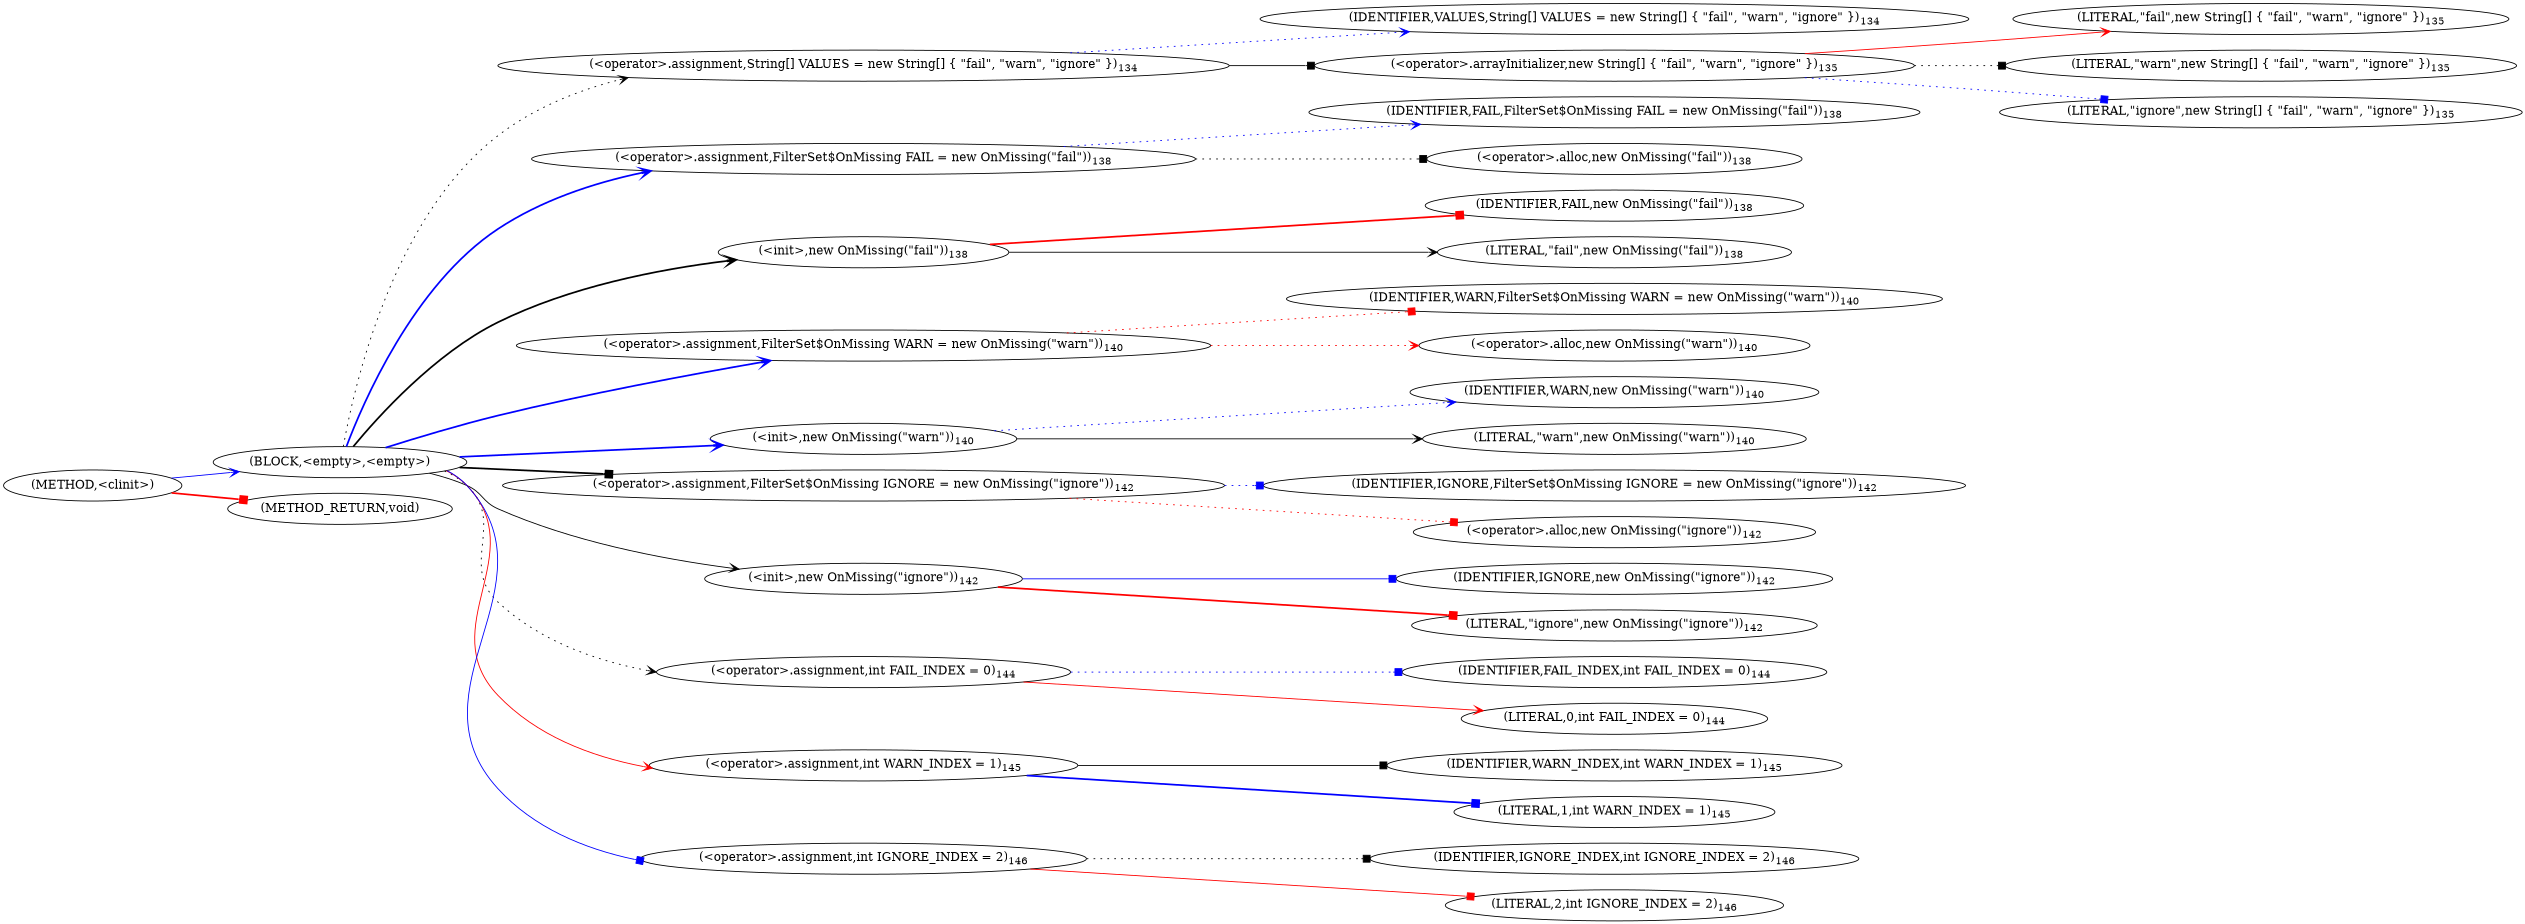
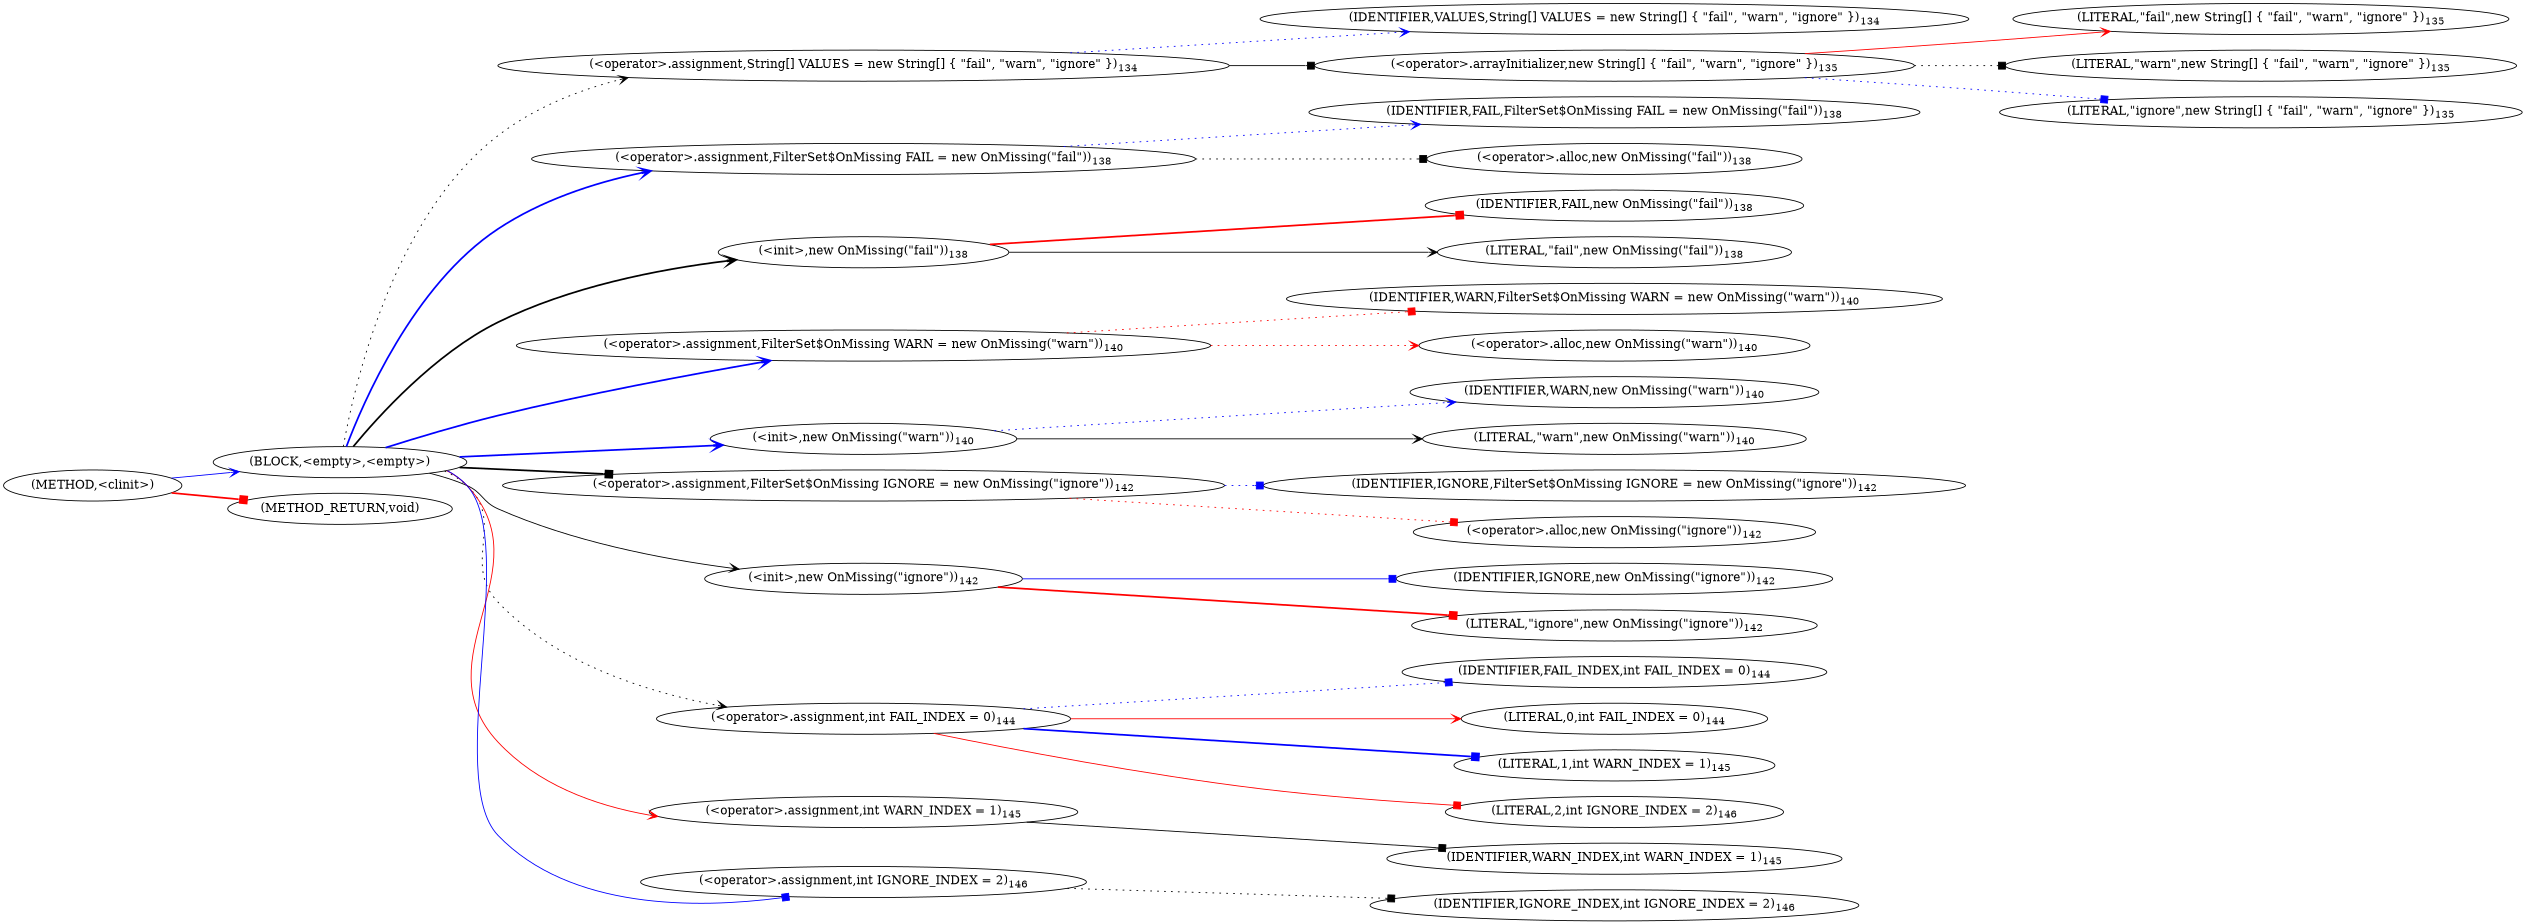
  digraph {
    rankdir=LR
    edge [arrowhead=box color=blue style=dotted]
    n1 [label=<(METHOD,&lt;clinit&gt;)>]
    n2 [label=<(BLOCK,&lt;empty&gt;,&lt;empty&gt;)>]
    n3 [label=<(METHOD_RETURN,void)>]
    n4 [label=<(&lt;operator&gt;.assignment,String[] VALUES = new String[] { &quot;fail&quot;, &quot;warn&quot;, &quot;ignore&quot; })<SUB>134</SUB>>]
    n5 [label=<(&lt;operator&gt;.assignment,FilterSet$OnMissing FAIL = new OnMissing(&quot;fail&quot;))<SUB>138</SUB>>]
    n6 [label=<(&lt;init&gt;,new OnMissing(&quot;fail&quot;))<SUB>138</SUB>>]
    n7 [label=<(&lt;operator&gt;.assignment,FilterSet$OnMissing WARN = new OnMissing(&quot;warn&quot;))<SUB>140</SUB>>]
    n8 [label=<(&lt;init&gt;,new OnMissing(&quot;warn&quot;))<SUB>140</SUB>>]
    n9 [label=<(&lt;operator&gt;.assignment,FilterSet$OnMissing IGNORE = new OnMissing(&quot;ignore&quot;))<SUB>142</SUB>>]
    n10 [label=<(&lt;init&gt;,new OnMissing(&quot;ignore&quot;))<SUB>142</SUB>>]
    n11 [label=<(&lt;operator&gt;.assignment,int FAIL_INDEX = 0)<SUB>144</SUB>>]
    n12 [label=<(&lt;operator&gt;.assignment,int WARN_INDEX = 1)<SUB>145</SUB>>]
    n13 [label=<(&lt;operator&gt;.assignment,int IGNORE_INDEX = 2)<SUB>146</SUB>>]
    n14 [label=<(IDENTIFIER,VALUES,String[] VALUES = new String[] { &quot;fail&quot;, &quot;warn&quot;, &quot;ignore&quot; })<SUB>134</SUB>>]
    n15 [label=<(&lt;operator&gt;.arrayInitializer,new String[] { &quot;fail&quot;, &quot;warn&quot;, &quot;ignore&quot; })<SUB>135</SUB>>]
    n16 [label=<(IDENTIFIER,FAIL,FilterSet$OnMissing FAIL = new OnMissing(&quot;fail&quot;))<SUB>138</SUB>>]
    n17 [label=<(&lt;operator&gt;.alloc,new OnMissing(&quot;fail&quot;))<SUB>138</SUB>>]
    n18 [label=<(IDENTIFIER,FAIL,new OnMissing(&quot;fail&quot;))<SUB>138</SUB>>]
    n19 [label=<(LITERAL,&quot;fail&quot;,new OnMissing(&quot;fail&quot;))<SUB>138</SUB>>]
    n20 [label=<(IDENTIFIER,WARN,FilterSet$OnMissing WARN = new OnMissing(&quot;warn&quot;))<SUB>140</SUB>>]
    n21 [label=<(&lt;operator&gt;.alloc,new OnMissing(&quot;warn&quot;))<SUB>140</SUB>>]
    n22 [label=<(IDENTIFIER,WARN,new OnMissing(&quot;warn&quot;))<SUB>140</SUB>>]
    n23 [label=<(LITERAL,&quot;warn&quot;,new OnMissing(&quot;warn&quot;))<SUB>140</SUB>>]
    n24 [label=<(IDENTIFIER,IGNORE,FilterSet$OnMissing IGNORE = new OnMissing(&quot;ignore&quot;))<SUB>142</SUB>>]
    n25 [label=<(&lt;operator&gt;.alloc,new OnMissing(&quot;ignore&quot;))<SUB>142</SUB>>]
    n26 [label=<(IDENTIFIER,IGNORE,new OnMissing(&quot;ignore&quot;))<SUB>142</SUB>>]
    n27 [label=<(LITERAL,&quot;ignore&quot;,new OnMissing(&quot;ignore&quot;))<SUB>142</SUB>>]
    n28 [label=<(IDENTIFIER,FAIL_INDEX,int FAIL_INDEX = 0)<SUB>144</SUB>>]
    n29 [label=<(LITERAL,0,int FAIL_INDEX = 0)<SUB>144</SUB>>]
    n30 [label=<(IDENTIFIER,WARN_INDEX,int WARN_INDEX = 1)<SUB>145</SUB>>]
    n31 [label=<(LITERAL,1,int WARN_INDEX = 1)<SUB>145</SUB>>]
    n32 [label=<(IDENTIFIER,IGNORE_INDEX,int IGNORE_INDEX = 2)<SUB>146</SUB>>]
    n33 [label=<(LITERAL,2,int IGNORE_INDEX = 2)<SUB>146</SUB>>]
    n34 [label=<(LITERAL,&quot;fail&quot;,new String[] { &quot;fail&quot;, &quot;warn&quot;, &quot;ignore&quot; })<SUB>135</SUB>>]
    n35 [label=<(LITERAL,&quot;warn&quot;,new String[] { &quot;fail&quot;, &quot;warn&quot;, &quot;ignore&quot; })<SUB>135</SUB>>]
    n36 [label=<(LITERAL,&quot;ignore&quot;,new String[] { &quot;fail&quot;, &quot;warn&quot;, &quot;ignore&quot; })<SUB>135</SUB>>]
    n1 -> n2 [arrowhead=vee style=solid]
    n1 -> n3 [color=red style=bold]
    n2 -> n4 [arrowhead=vee color=black]
    n2 -> n5 [arrowhead=vee style=bold]
    n2 -> n6 [arrowhead=vee color=black style=bold]
    n2 -> n7 [arrowhead=vee style=bold]
    n2 -> n8 [arrowhead=vee style=bold]
    n2 -> n9 [color=black style=bold]
    n2 -> n10 [arrowhead=vee color=black style=solid]
    n2 -> n11 [arrowhead=vee color=black]
    n2 -> n12 [arrowhead=vee color=red style=solid]
    n2 -> n13 [style=solid]
    n4 -> n14 [arrowhead=vee]
    n4 -> n15 [color=black style=solid]
    n5 -> n16 [arrowhead=vee]
    n5 -> n17 [color=black]
    n6 -> n18 [color=red style=bold]
    n6 -> n19 [arrowhead=vee color=black style=solid]
    n7 -> n20 [color=red]
    n7 -> n21 [arrowhead=vee color=red]
    n8 -> n22 [arrowhead=vee]
    n8 -> n23 [arrowhead=vee color=black style=solid]
    n9 -> n24
    n9 -> n25 [color=red]
    n10 -> n26 [style=solid]
    n10 -> n27 [color=red style=bold]
    n11 -> n28
    n11 -> n29 [arrowhead=vee color=red style=solid]
    n12 -> n30 [color=black style=solid]
-   n12 -> n31 [style=bold]
+   n11 -> n31 [style=bold]
    n13 -> n32 [color=black]
-   n13 -> n33 [color=red style=solid]
+   n11 -> n33 [color=red style=solid]
    n15 -> n34 [arrowhead=vee color=red style=solid]
    n15 -> n35 [color=black]
    n15 -> n36
  }
